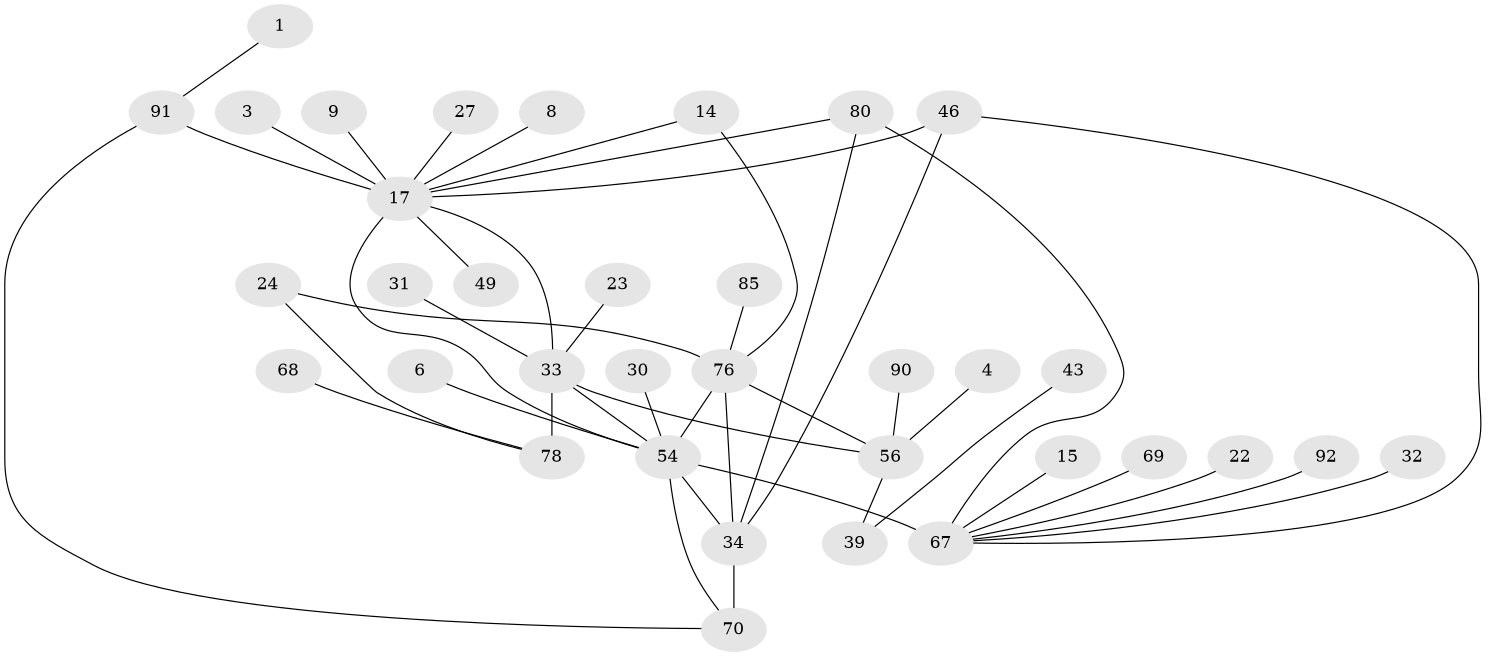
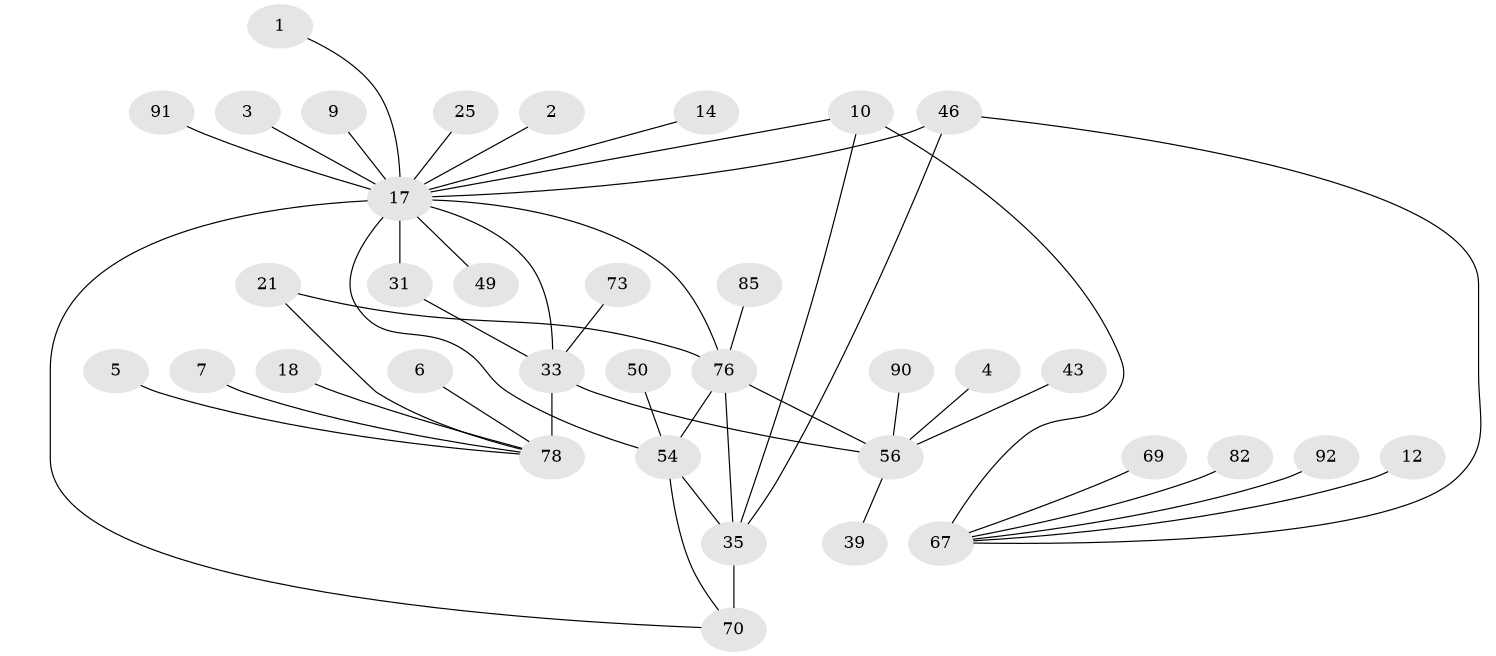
  graph {
    node [color=gray90 style=filled]
    edge [weight=1.0]
    1
    17
    33
    n4 [label=76]
    n5 [label=49]
    31
    n7 [label=54]
    n8 [label=70]
-   2 [label=8]
+   2
    3
    n11 [label=56]
    4
    n13 [label=78]
    39
+   5
    6
+   7
    n18 [label=67]
    9
-   10 [label=80]
-   35 [label=34]
+   10
+   35
    n22 [label=91]
-   12 [label=32]
+   12
    n24 [label=43]
    14
-   15
    n27 [label=46]
-   18 [label=68]
+   18
    n29 [label=69]
    n30 [label=90]
-   22
-   23
-   24
+   22 [label=82]
+   23 [label=73]
+   24 [label=21]
    n34 [label=85]
-   27
-   30
+   27 [label=25]
+   30 [label=50]
    n37 [label=92]
-   1 -- n22
+   1 -- 17
    17 -- 33
-   14 -- n4
+   17 -- n4
    17 -- n5
+   17 -- 31 [weight=5.0]
    17 -- n7
-   n22 -- n8
-   33 -- n7
+   17 -- n8
    33 -- n11
    33 -- n13 [weight=8.0]
    n4 -- n7
    n4 -- n11 [weight=8.0]
    n4 -- 35
    31 -- 33
    n7 -- n8
-   n7 -- n18 [weight=9.0]
    n7 -- 35
    2 -- 17
    3 -- 17
    n11 -- 39
    4 -- n11
-   6 -- n7
+   5 -- n13
+   6 -- n13
+   7 -- n13
    9 -- 17
    10 -- 17
    10 -- n18
    10 -- 35
    35 -- n8 [weight=5.0]
    n22 -- 17
    12 -- n18
-   n24 -- 39
+   n24 -- n11
    14 -- 17
-   15 -- n18
    n27 -- 17 [weight=2.0]
    n27 -- n18
    n27 -- 35
    18 -- n13
    n29 -- n18
    n30 -- n11
    22 -- n18
    23 -- 33
    24 -- n4
    24 -- n13
    n34 -- n4
    27 -- 17
    30 -- n7
    n37 -- n18
  }
